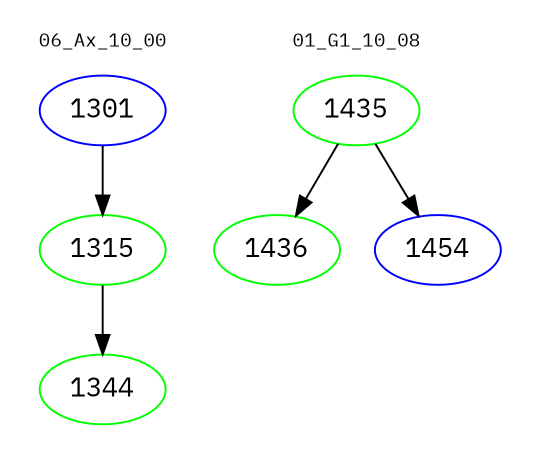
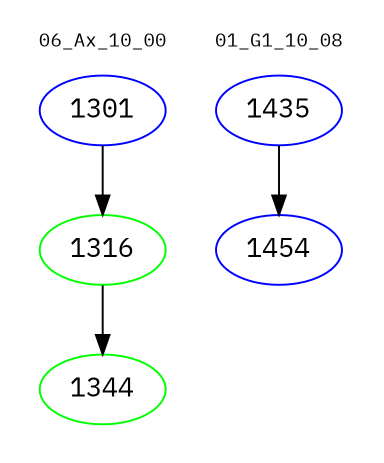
  digraph {
    fontname="IBM Plex Mono"
    node [color=green fontname="IBM Plex Mono"]
    edge [color=black fontname="IBM Plex Mono"]
-   n1 [label=1315]
+   n1 [label=1316]
    n2 [color=blue label=1301]
    n3 [label=1344]
-   n4 [label=1435]
-   n5 [label=1436]
+   n4 [color=blue label=1435]
    n6 [color=blue label=1454]
    subgraph cluster_1 {
      color=white
      fontsize=10
      label="06_Ax_10_00"
      n1
      n2
      n3
    }
    subgraph cluster_2 {
      color=white
      fontsize=10
      label="01_G1_10_08"
      n4
-     n5
      n6
    }
    n1 -> n3
    n2 -> n1
-   n4 -> n5
    n4 -> n6
  }
